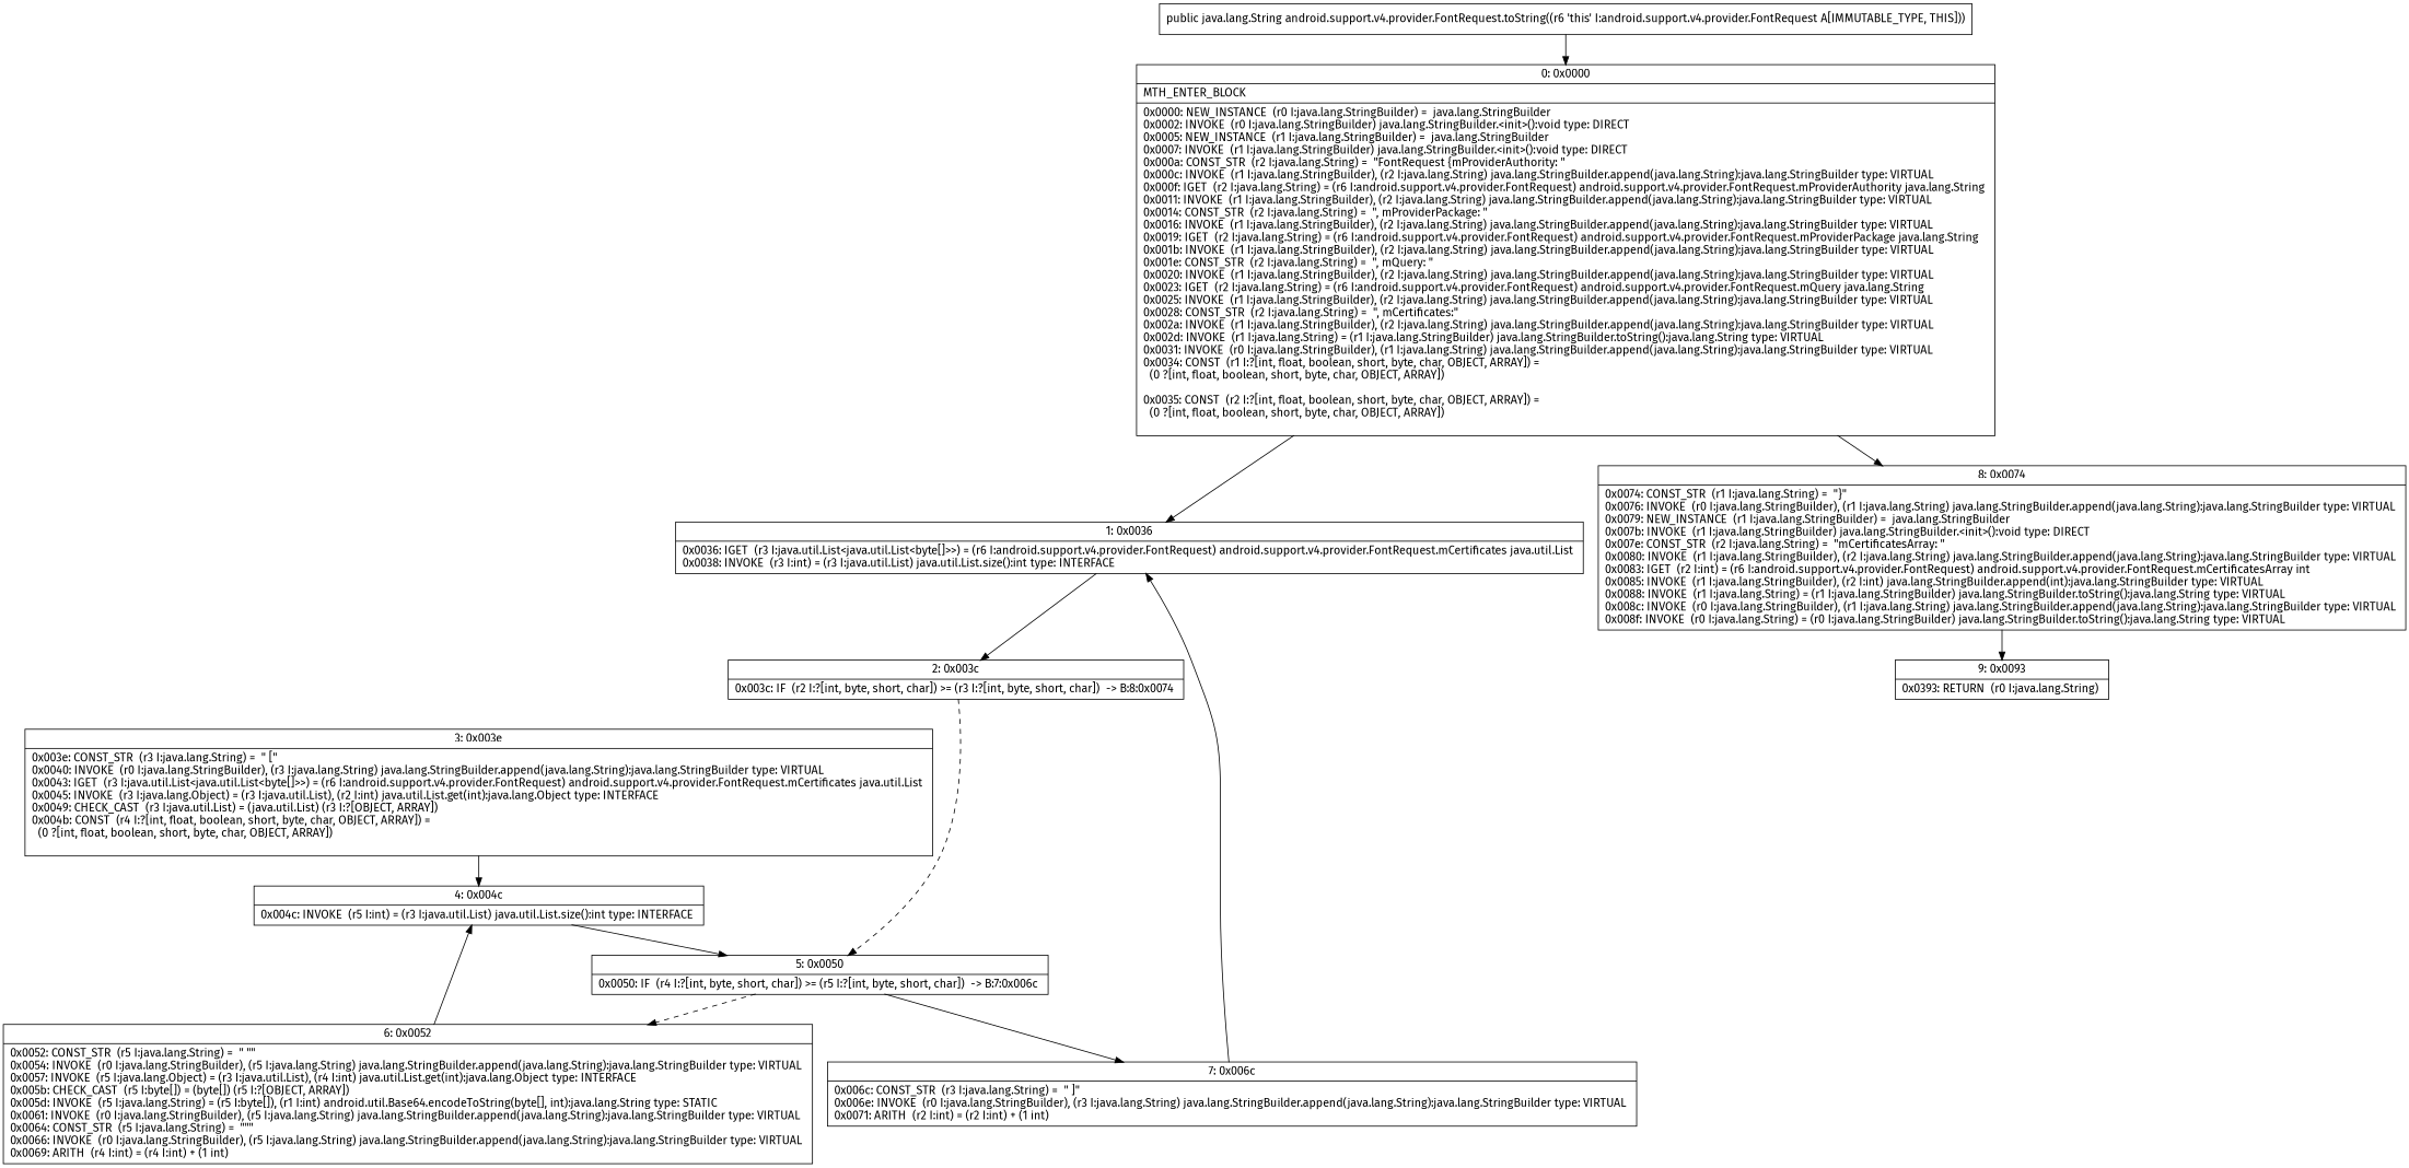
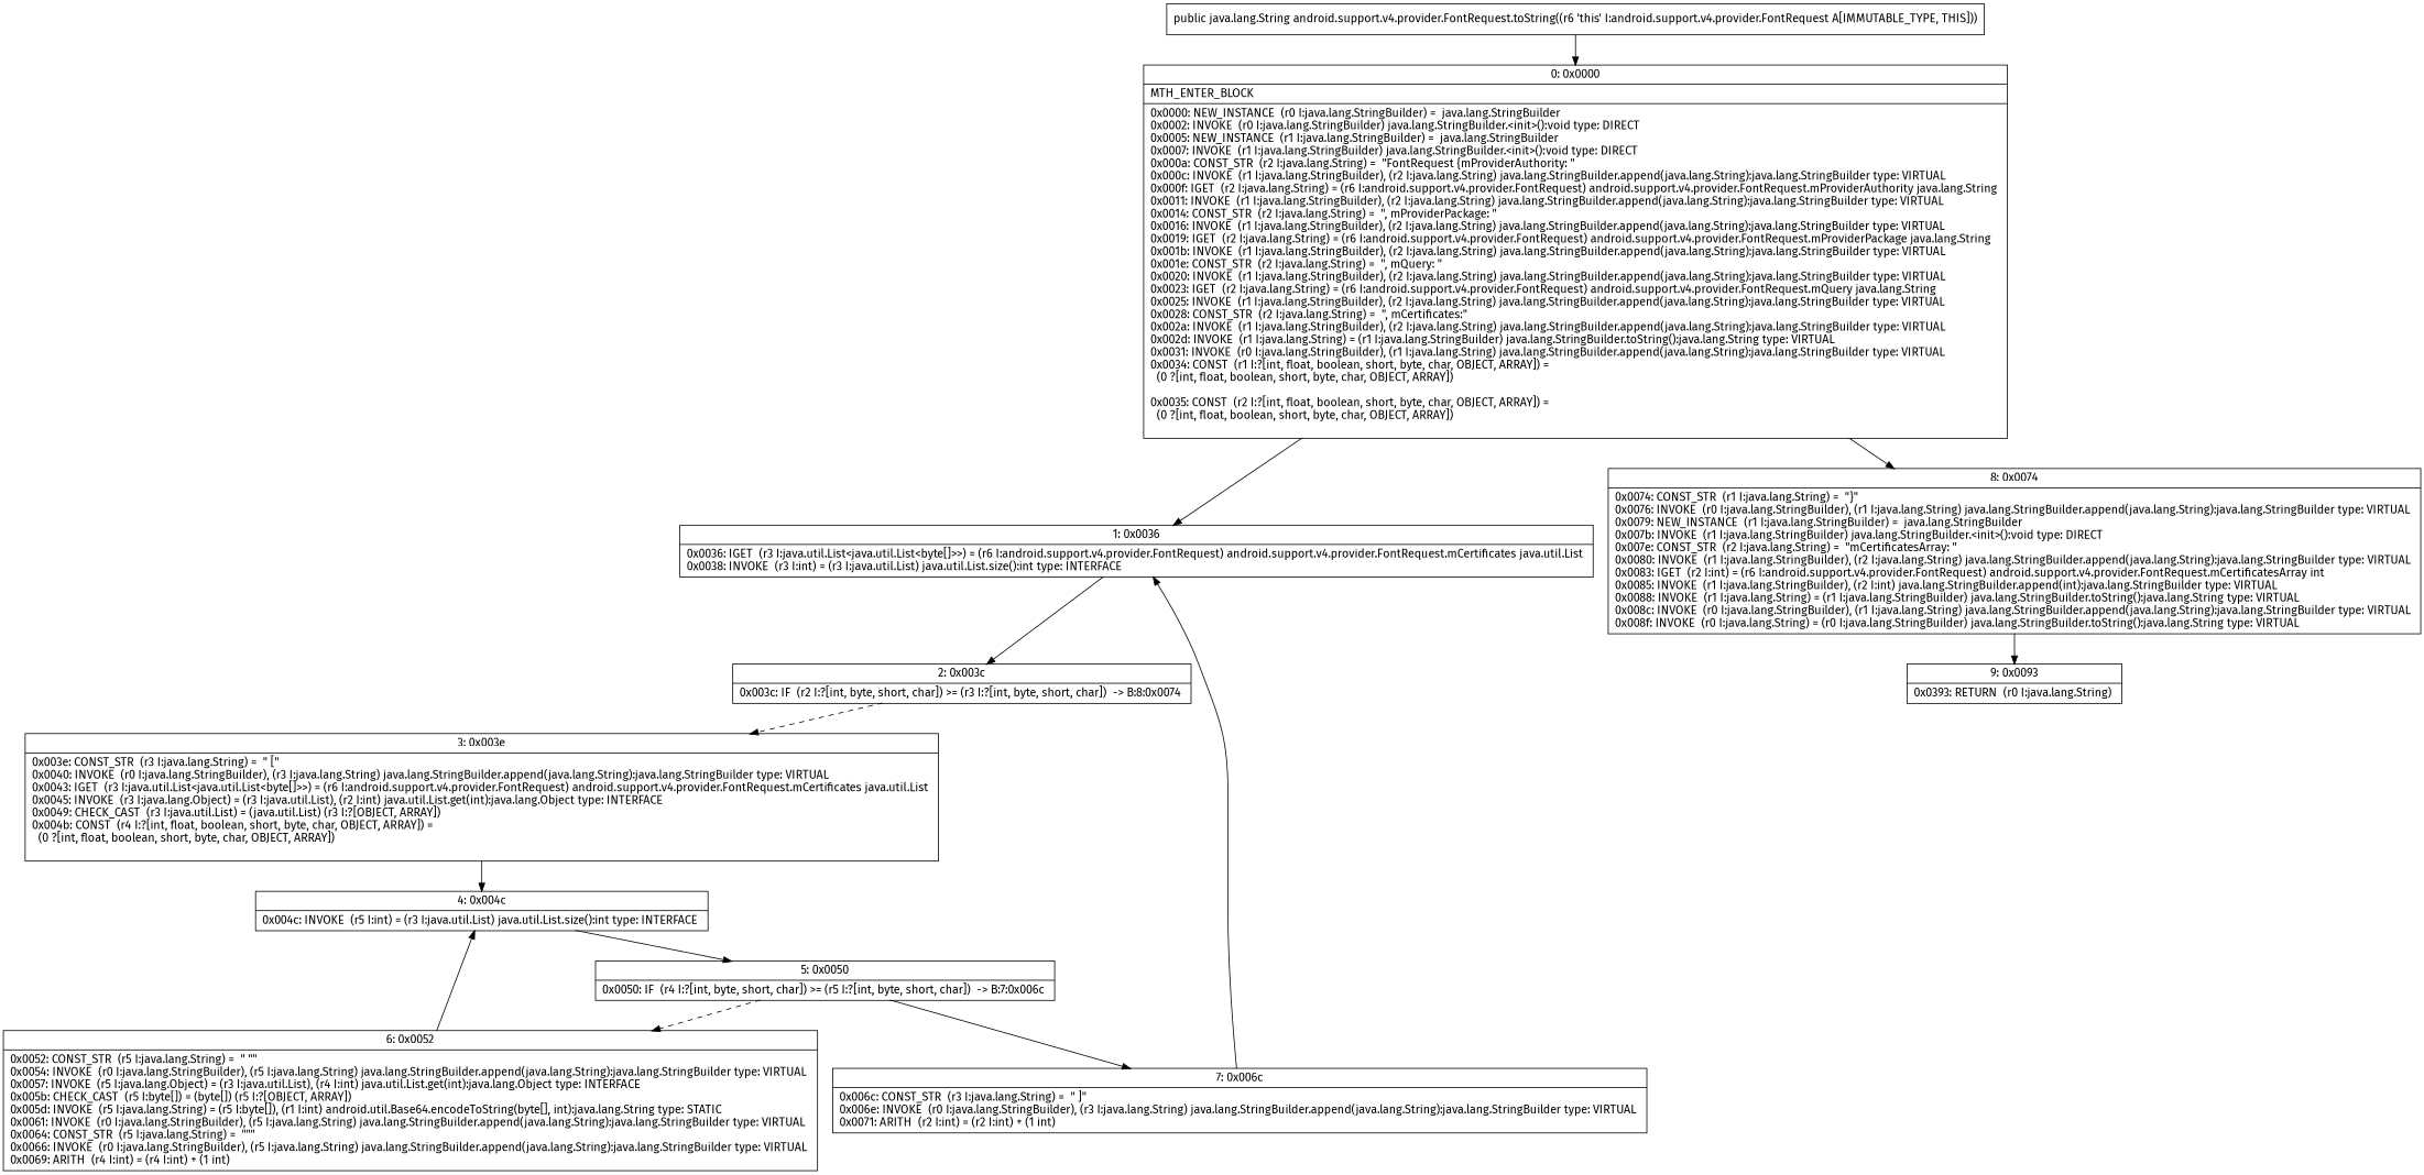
  digraph {
    fontname="Fira Sans"
    node [fontname="Fira Sans" shape=record]
    edge [fontname="Fira Sans"]
    n1 [label="{0\:\ 0x0000|MTH_ENTER_BLOCK\l|0x0000: NEW_INSTANCE  (r0 I:java.lang.StringBuilder) =  java.lang.StringBuilder \l0x0002: INVOKE  (r0 I:java.lang.StringBuilder) java.lang.StringBuilder.\<init\>():void type: DIRECT \l0x0005: NEW_INSTANCE  (r1 I:java.lang.StringBuilder) =  java.lang.StringBuilder \l0x0007: INVOKE  (r1 I:java.lang.StringBuilder) java.lang.StringBuilder.\<init\>():void type: DIRECT \l0x000a: CONST_STR  (r2 I:java.lang.String) =  \"FontRequest \{mProviderAuthority: \" \l0x000c: INVOKE  (r1 I:java.lang.StringBuilder), (r2 I:java.lang.String) java.lang.StringBuilder.append(java.lang.String):java.lang.StringBuilder type: VIRTUAL \l0x000f: IGET  (r2 I:java.lang.String) = (r6 I:android.support.v4.provider.FontRequest) android.support.v4.provider.FontRequest.mProviderAuthority java.lang.String \l0x0011: INVOKE  (r1 I:java.lang.StringBuilder), (r2 I:java.lang.String) java.lang.StringBuilder.append(java.lang.String):java.lang.StringBuilder type: VIRTUAL \l0x0014: CONST_STR  (r2 I:java.lang.String) =  \", mProviderPackage: \" \l0x0016: INVOKE  (r1 I:java.lang.StringBuilder), (r2 I:java.lang.String) java.lang.StringBuilder.append(java.lang.String):java.lang.StringBuilder type: VIRTUAL \l0x0019: IGET  (r2 I:java.lang.String) = (r6 I:android.support.v4.provider.FontRequest) android.support.v4.provider.FontRequest.mProviderPackage java.lang.String \l0x001b: INVOKE  (r1 I:java.lang.StringBuilder), (r2 I:java.lang.String) java.lang.StringBuilder.append(java.lang.String):java.lang.StringBuilder type: VIRTUAL \l0x001e: CONST_STR  (r2 I:java.lang.String) =  \", mQuery: \" \l0x0020: INVOKE  (r1 I:java.lang.StringBuilder), (r2 I:java.lang.String) java.lang.StringBuilder.append(java.lang.String):java.lang.StringBuilder type: VIRTUAL \l0x0023: IGET  (r2 I:java.lang.String) = (r6 I:android.support.v4.provider.FontRequest) android.support.v4.provider.FontRequest.mQuery java.lang.String \l0x0025: INVOKE  (r1 I:java.lang.StringBuilder), (r2 I:java.lang.String) java.lang.StringBuilder.append(java.lang.String):java.lang.StringBuilder type: VIRTUAL \l0x0028: CONST_STR  (r2 I:java.lang.String) =  \", mCertificates:\" \l0x002a: INVOKE  (r1 I:java.lang.StringBuilder), (r2 I:java.lang.String) java.lang.StringBuilder.append(java.lang.String):java.lang.StringBuilder type: VIRTUAL \l0x002d: INVOKE  (r1 I:java.lang.String) = (r1 I:java.lang.StringBuilder) java.lang.StringBuilder.toString():java.lang.String type: VIRTUAL \l0x0031: INVOKE  (r0 I:java.lang.StringBuilder), (r1 I:java.lang.String) java.lang.StringBuilder.append(java.lang.String):java.lang.StringBuilder type: VIRTUAL \l0x0034: CONST  (r1 I:?[int, float, boolean, short, byte, char, OBJECT, ARRAY]) = \l  (0 ?[int, float, boolean, short, byte, char, OBJECT, ARRAY])\l \l0x0035: CONST  (r2 I:?[int, float, boolean, short, byte, char, OBJECT, ARRAY]) = \l  (0 ?[int, float, boolean, short, byte, char, OBJECT, ARRAY])\l \l}"]
    n2 [label="{1\:\ 0x0036|0x0036: IGET  (r3 I:java.util.List\<java.util.List\<byte[]\>\>) = (r6 I:android.support.v4.provider.FontRequest) android.support.v4.provider.FontRequest.mCertificates java.util.List \l0x0038: INVOKE  (r3 I:int) = (r3 I:java.util.List) java.util.List.size():int type: INTERFACE \l}"]
    n3 [label="{8\:\ 0x0074|0x0074: CONST_STR  (r1 I:java.lang.String) =  \"\}\" \l0x0076: INVOKE  (r0 I:java.lang.StringBuilder), (r1 I:java.lang.String) java.lang.StringBuilder.append(java.lang.String):java.lang.StringBuilder type: VIRTUAL \l0x0079: NEW_INSTANCE  (r1 I:java.lang.StringBuilder) =  java.lang.StringBuilder \l0x007b: INVOKE  (r1 I:java.lang.StringBuilder) java.lang.StringBuilder.\<init\>():void type: DIRECT \l0x007e: CONST_STR  (r2 I:java.lang.String) =  \"mCertificatesArray: \" \l0x0080: INVOKE  (r1 I:java.lang.StringBuilder), (r2 I:java.lang.String) java.lang.StringBuilder.append(java.lang.String):java.lang.StringBuilder type: VIRTUAL \l0x0083: IGET  (r2 I:int) = (r6 I:android.support.v4.provider.FontRequest) android.support.v4.provider.FontRequest.mCertificatesArray int \l0x0085: INVOKE  (r1 I:java.lang.StringBuilder), (r2 I:int) java.lang.StringBuilder.append(int):java.lang.StringBuilder type: VIRTUAL \l0x0088: INVOKE  (r1 I:java.lang.String) = (r1 I:java.lang.StringBuilder) java.lang.StringBuilder.toString():java.lang.String type: VIRTUAL \l0x008c: INVOKE  (r0 I:java.lang.StringBuilder), (r1 I:java.lang.String) java.lang.StringBuilder.append(java.lang.String):java.lang.StringBuilder type: VIRTUAL \l0x008f: INVOKE  (r0 I:java.lang.String) = (r0 I:java.lang.StringBuilder) java.lang.StringBuilder.toString():java.lang.String type: VIRTUAL \l}"]
    n4 [label="{2\:\ 0x003c|0x003c: IF  (r2 I:?[int, byte, short, char]) \>= (r3 I:?[int, byte, short, char])  \-\> B:8:0x0074 \l}"]
    n5 [label="{3\:\ 0x003e|0x003e: CONST_STR  (r3 I:java.lang.String) =  \" [\" \l0x0040: INVOKE  (r0 I:java.lang.StringBuilder), (r3 I:java.lang.String) java.lang.StringBuilder.append(java.lang.String):java.lang.StringBuilder type: VIRTUAL \l0x0043: IGET  (r3 I:java.util.List\<java.util.List\<byte[]\>\>) = (r6 I:android.support.v4.provider.FontRequest) android.support.v4.provider.FontRequest.mCertificates java.util.List \l0x0045: INVOKE  (r3 I:java.lang.Object) = (r3 I:java.util.List), (r2 I:int) java.util.List.get(int):java.lang.Object type: INTERFACE \l0x0049: CHECK_CAST  (r3 I:java.util.List) = (java.util.List) (r3 I:?[OBJECT, ARRAY]) \l0x004b: CONST  (r4 I:?[int, float, boolean, short, byte, char, OBJECT, ARRAY]) = \l  (0 ?[int, float, boolean, short, byte, char, OBJECT, ARRAY])\l \l}"]
    n6 [label="{4\:\ 0x004c|0x004c: INVOKE  (r5 I:int) = (r3 I:java.util.List) java.util.List.size():int type: INTERFACE \l}"]
    n7 [label="{9\:\ 0x0093|0x0393: RETURN  (r0 I:java.lang.String) \l}"]
    n8 [label="{5\:\ 0x0050|0x0050: IF  (r4 I:?[int, byte, short, char]) \>= (r5 I:?[int, byte, short, char])  \-\> B:7:0x006c \l}"]
    n9 [label="{6\:\ 0x0052|0x0052: CONST_STR  (r5 I:java.lang.String) =  \" \"\" \l0x0054: INVOKE  (r0 I:java.lang.StringBuilder), (r5 I:java.lang.String) java.lang.StringBuilder.append(java.lang.String):java.lang.StringBuilder type: VIRTUAL \l0x0057: INVOKE  (r5 I:java.lang.Object) = (r3 I:java.util.List), (r4 I:int) java.util.List.get(int):java.lang.Object type: INTERFACE \l0x005b: CHECK_CAST  (r5 I:byte[]) = (byte[]) (r5 I:?[OBJECT, ARRAY]) \l0x005d: INVOKE  (r5 I:java.lang.String) = (r5 I:byte[]), (r1 I:int) android.util.Base64.encodeToString(byte[], int):java.lang.String type: STATIC \l0x0061: INVOKE  (r0 I:java.lang.StringBuilder), (r5 I:java.lang.String) java.lang.StringBuilder.append(java.lang.String):java.lang.StringBuilder type: VIRTUAL \l0x0064: CONST_STR  (r5 I:java.lang.String) =  \"\"\" \l0x0066: INVOKE  (r0 I:java.lang.StringBuilder), (r5 I:java.lang.String) java.lang.StringBuilder.append(java.lang.String):java.lang.StringBuilder type: VIRTUAL \l0x0069: ARITH  (r4 I:int) = (r4 I:int) + (1 int) \l}"]
    n10 [label="{7\:\ 0x006c|0x006c: CONST_STR  (r3 I:java.lang.String) =  \" ]\" \l0x006e: INVOKE  (r0 I:java.lang.StringBuilder), (r3 I:java.lang.String) java.lang.StringBuilder.append(java.lang.String):java.lang.StringBuilder type: VIRTUAL \l0x0071: ARITH  (r2 I:int) = (r2 I:int) + (1 int) \l}"]
    n11 [label="{public java.lang.String android.support.v4.provider.FontRequest.toString((r6 'this' I:android.support.v4.provider.FontRequest A[IMMUTABLE_TYPE, THIS])) }"]
    n1 -> n2
    n1 -> n3
    n2 -> n4
    n3 -> n7
-   n4 -> n8 [style=dashed]
+   n4 -> n5 [style=dashed]
    n5 -> n6
    n6 -> n8
    n8 -> n9 [style=dashed]
    n8 -> n10
    n9 -> n6
    n10 -> n2
    n11 -> n1
  }
